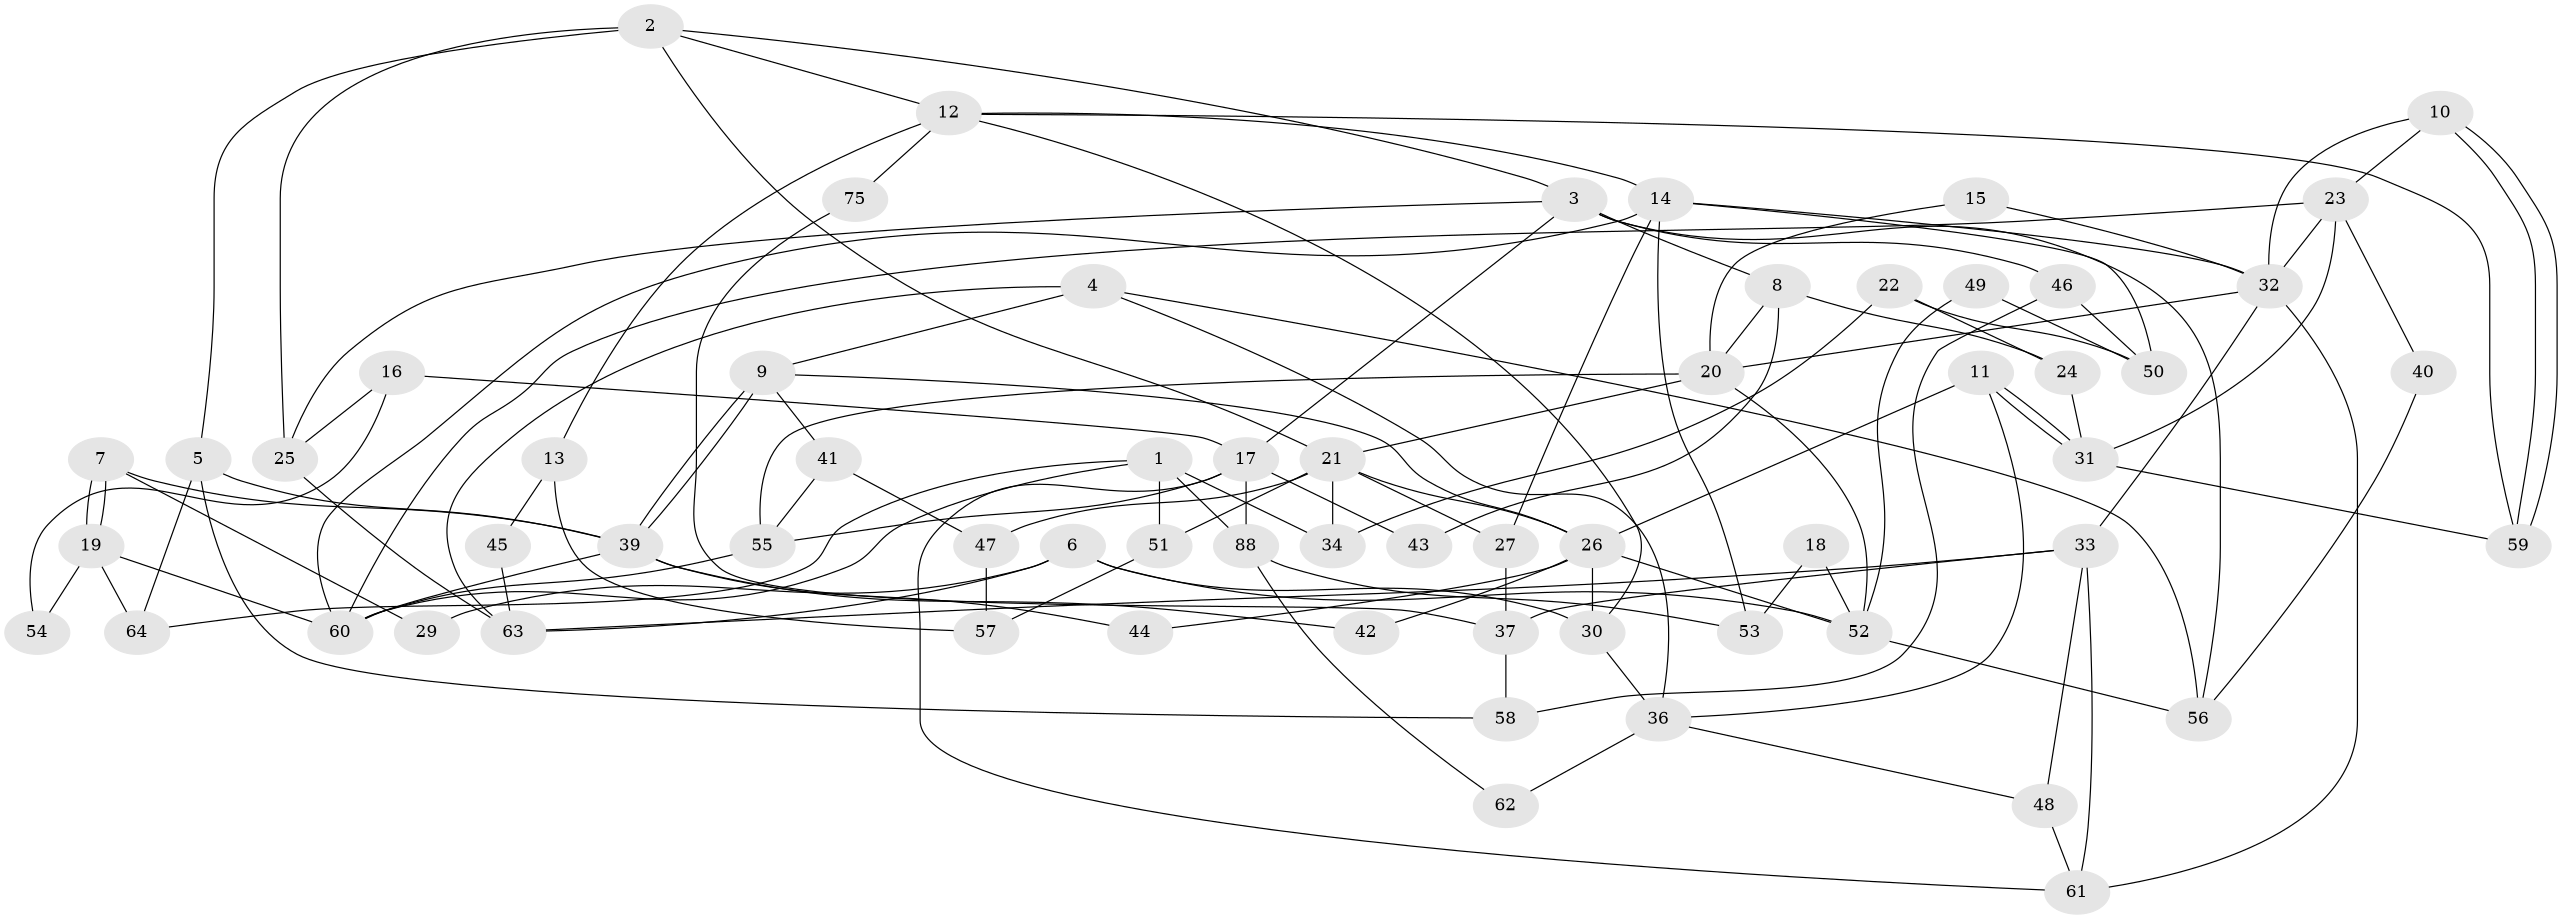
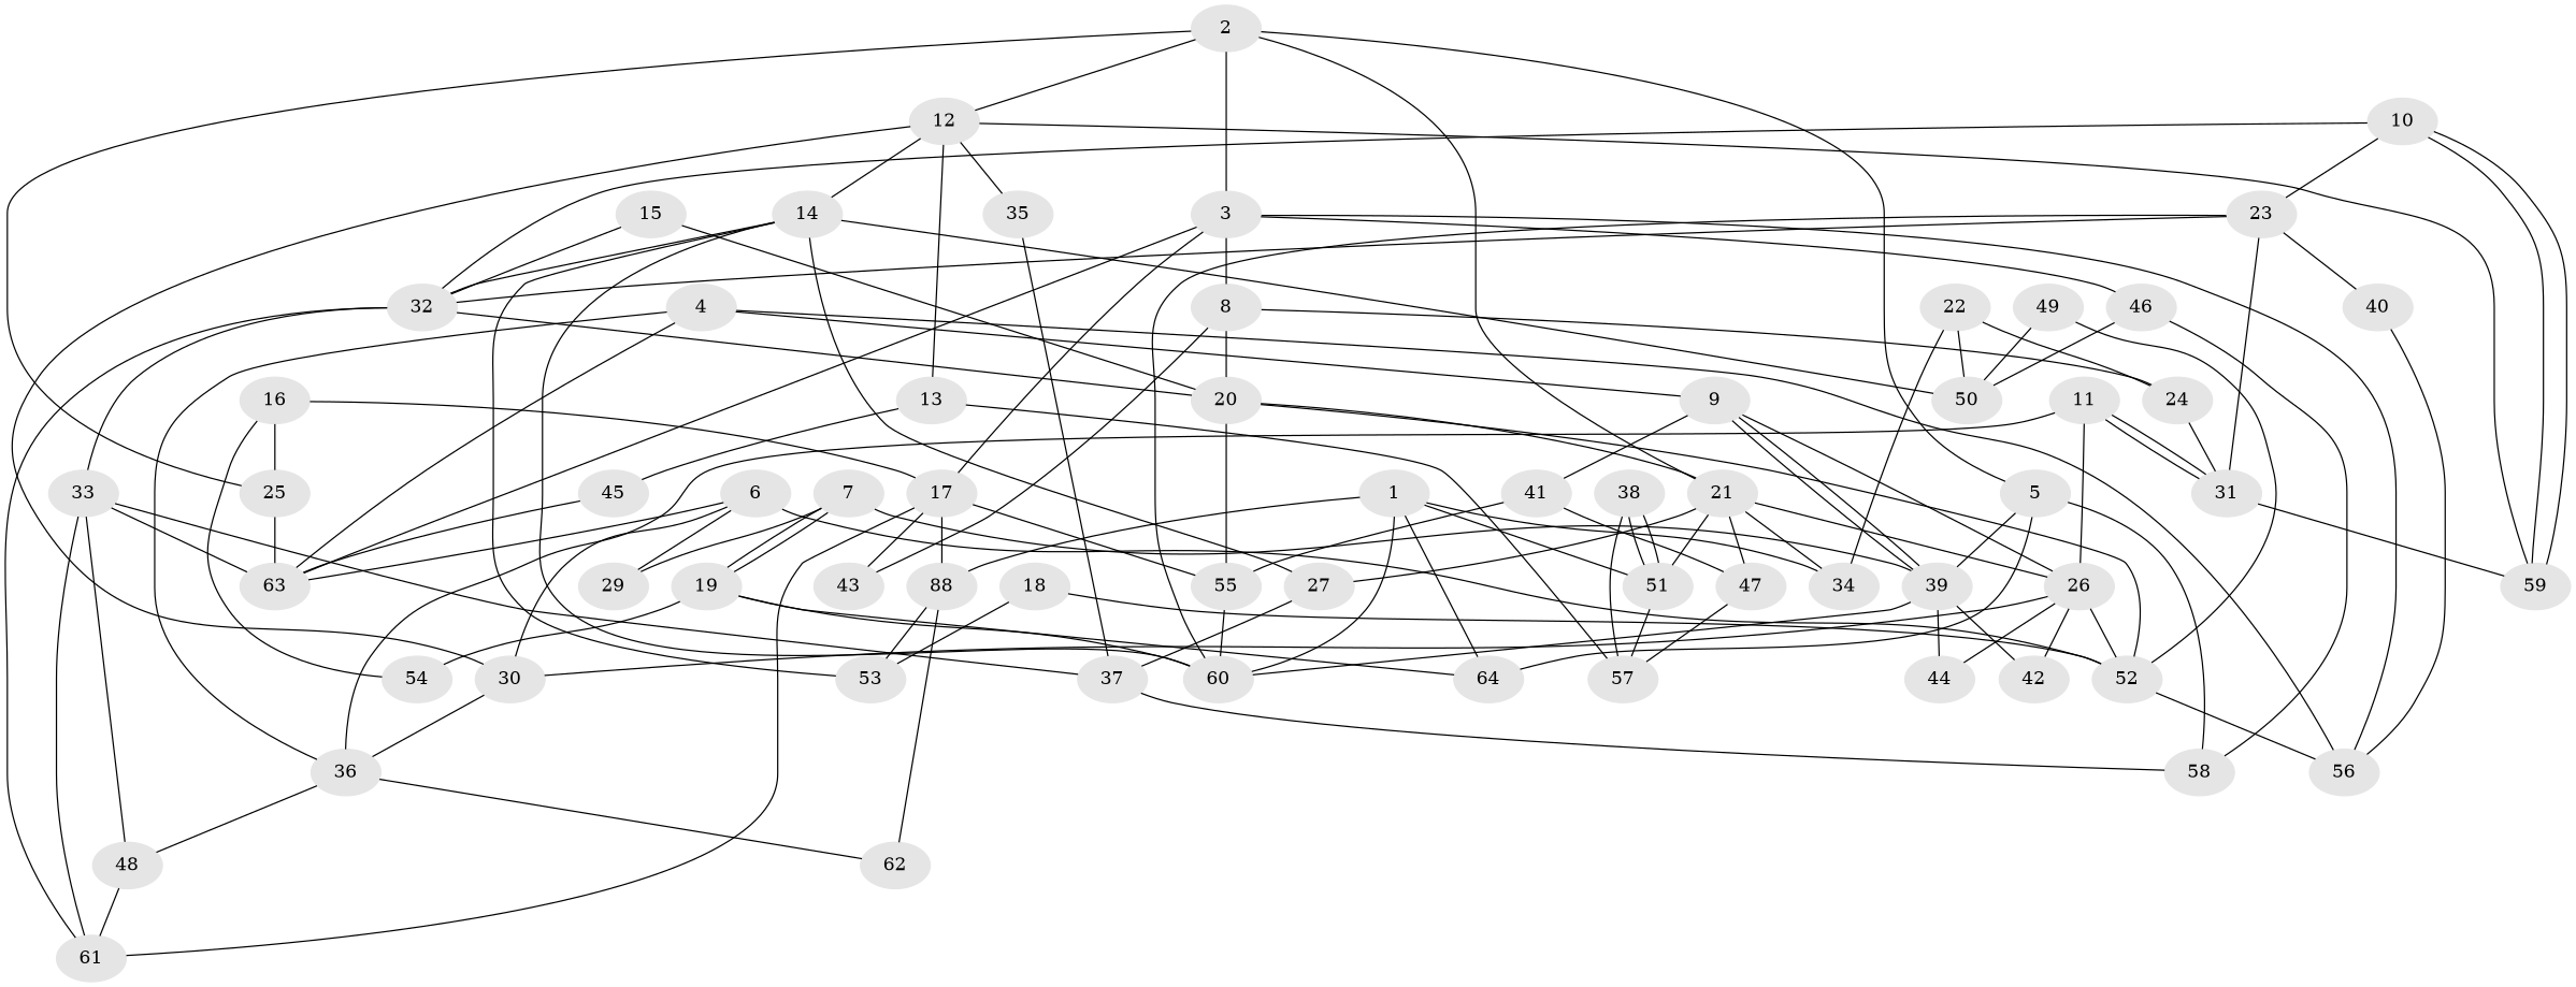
  graph {
    node [color=gray90 style=filled]
    n1 [label=88]
    1
    34
    51
    60
    64
    53
    62
    57
    2
    3
    5
    12
    21
    25
    8
    17
    46
    56
    63
    39
    58
    30
    59
    13
    14
-   35 [label=75]
+   35
    26
    27
    47
    20
    24
    43
    55
    61
    50
    4
    9
    36
    41
    48
    42
    44
    6
    29
    52
    7
    19
    54
    31
    10
    23
    32
    40
    33
    11
    45
    37
    15
    16
    18
    22
+   38
    49
    n1 -- 53
    n1 -- 62
    1 -- n1
    1 -- 34
    1 -- 51
    1 -- 60
    1 -- 64
    51 -- 57
    2 -- 3
    2 -- 5
    2 -- 12
    2 -- 21
    2 -- 25
    3 -- 8
    3 -- 17
    3 -- 46
    3 -- 56
-   3 -- 25
+   3 -- 63
    5 -- 64
    5 -- 39
    5 -- 58
    12 -- 30
    12 -- 59
    12 -- 13
    12 -- 14
    12 -- 35
    21 -- 34
    21 -- 51
    21 -- 26
    21 -- 27
    21 -- 47
    25 -- 63
    8 -- 20
    8 -- 24
    8 -- 43
    17 -- n1
    17 -- 43
    17 -- 55
    17 -- 61
    46 -- 58
    46 -- 50
    39 -- 60
    39 -- 42
    39 -- 44
    30 -- 36
    13 -- 57
    13 -- 45
    14 -- 60
    14 -- 53
    14 -- 27
    14 -- 50
    14 -- 32
    35 -- 37
    26 -- 30
    26 -- 42
    26 -- 44
    26 -- 52
    27 -- 37
    47 -- 57
    20 -- 21
    20 -- 55
    20 -- 52
    24 -- 31
    55 -- 60
    4 -- 56
    4 -- 63
    4 -- 9
    4 -- 36
    9 -- 39
    9 -- 39
    9 -- 26
    9 -- 41
    36 -- 62
    36 -- 48
    41 -- 47
    41 -- 55
    48 -- 61
    6 -- 63
    6 -- 30
    6 -- 29
    6 -- 52
    52 -- 56
    7 -- 39
    7 -- 29
    7 -- 19
    7 -- 19
    19 -- 60
    19 -- 64
    19 -- 54
    31 -- 59
    10 -- 59
    10 -- 59
    10 -- 23
    10 -- 32
    23 -- 60
    23 -- 31
    23 -- 32
    23 -- 40
    32 -- 20
    32 -- 61
    32 -- 33
    40 -- 56
    33 -- 63
    33 -- 61
    33 -- 48
    33 -- 37
    11 -- 26
    11 -- 36
    11 -- 31
    11 -- 31
    45 -- 63
    37 -- 58
    15 -- 20
    15 -- 32
    16 -- 25
    16 -- 17
    16 -- 54
    18 -- 53
    18 -- 52
    22 -- 34
    22 -- 24
    22 -- 50
+   38 -- 51
+   38 -- 51
+   38 -- 57
    49 -- 50
    49 -- 52
  }
